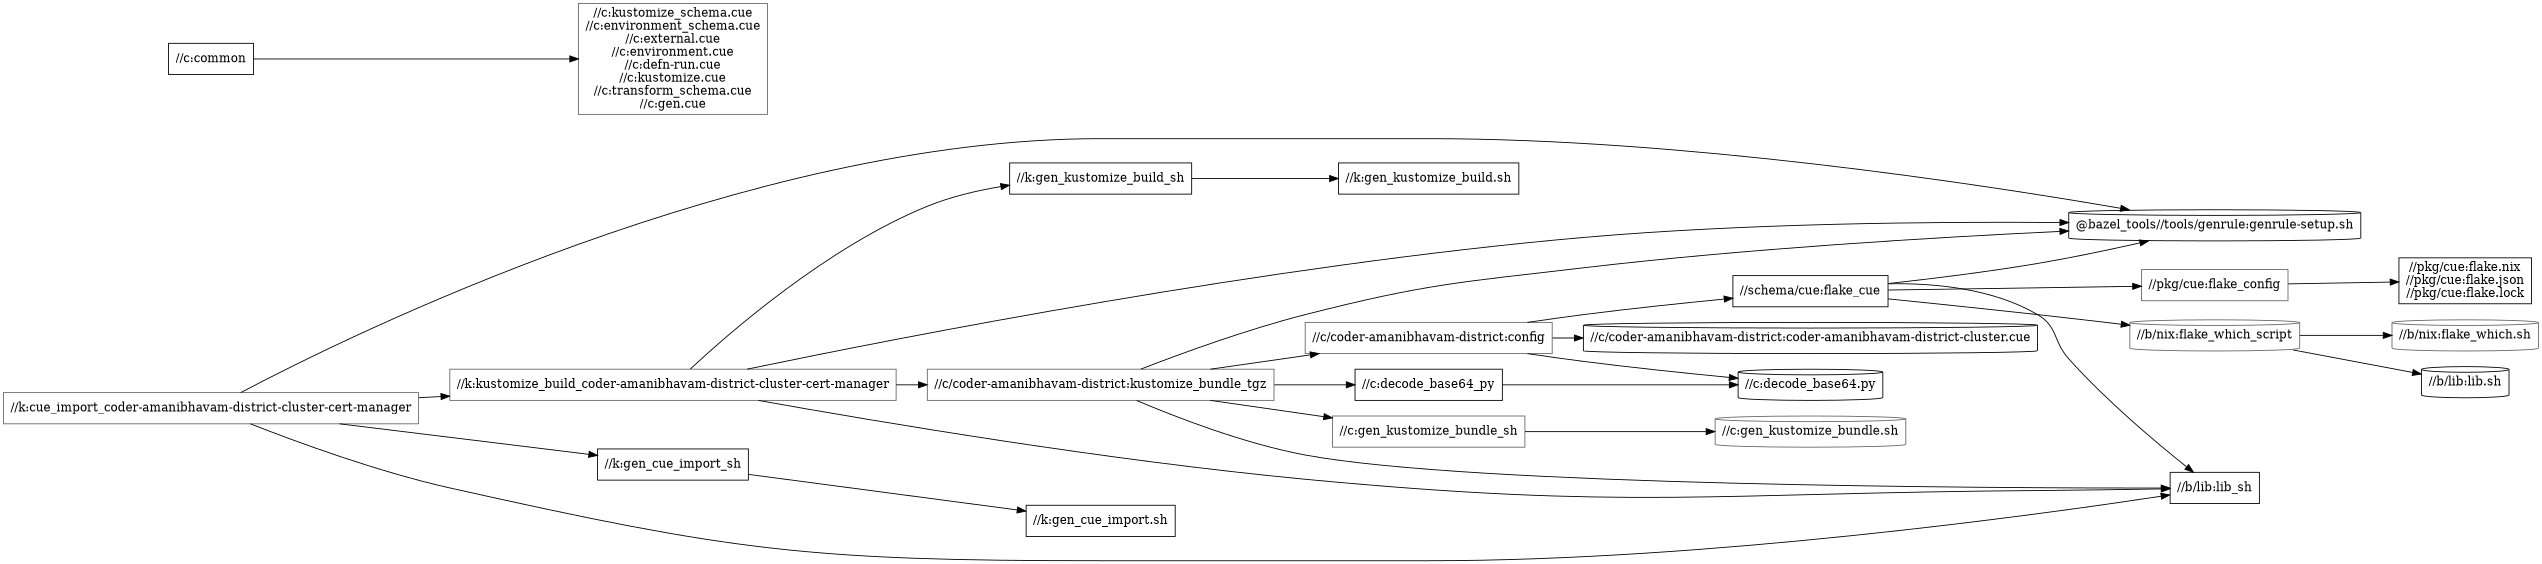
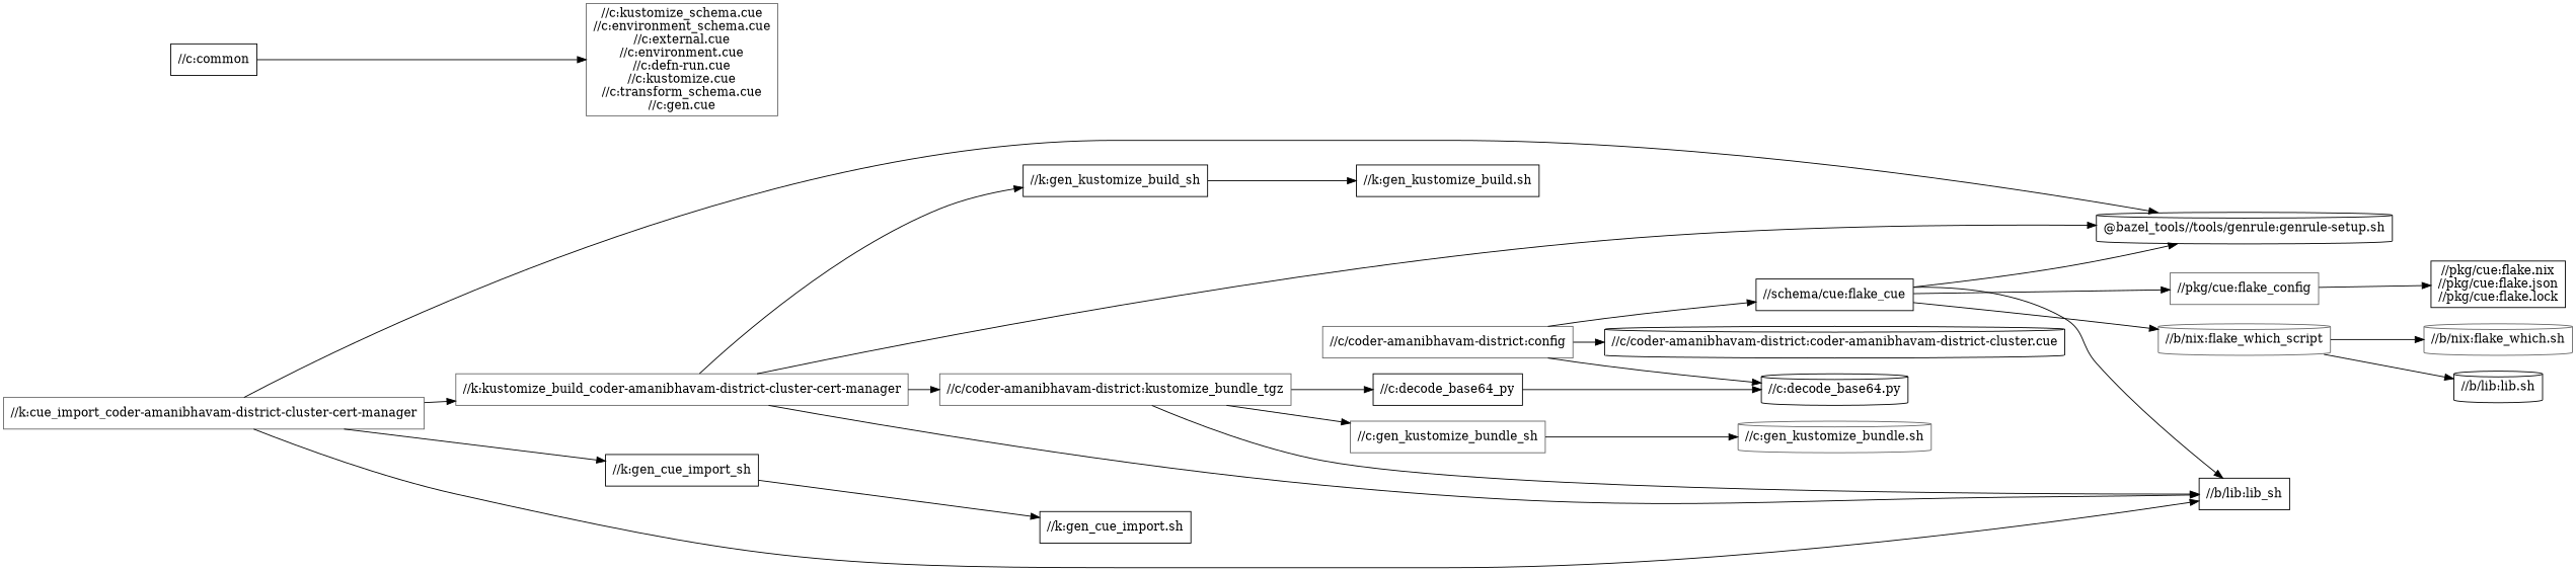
  digraph {
    rankdir=LR
    node [color=black shape=box]
    "//k:cue_import_coder-amanibhavam-district-cluster-cert-manager" [color=gray40]
    "//k:kustomize_build_coder-amanibhavam-district-cluster-cert-manager" [color=gray40]
    "//k:gen_cue_import_sh"
    "//b/lib:lib_sh"
    "@bazel_tools//tools/genrule:genrule-setup.sh" [shape=cylinder]
    "//k:gen_kustomize_build_sh"
    "//c/coder-amanibhavam-district:kustomize_bundle_tgz" [color=gray40]
    "//k:gen_cue_import.sh"
    "//k:gen_kustomize_build.sh"
    "//c/coder-amanibhavam-district:config" [color=gray40]
    "//c:gen_kustomize_bundle_sh" [color=gray40]
    "//c:decode_base64_py"
    "//b/lib:lib.sh" [shape=cylinder]
    n14 [label="//schema/cue:flake_cue"]
    "//c/coder-amanibhavam-district:coder-amanibhavam-district-cluster.cue" [shape=cylinder]
    "//c:decode_base64.py" [shape=cylinder]
    "//c:gen_kustomize_bundle.sh" [color=gray40 shape=cylinder]
    "//pkg/cue:flake_config" [color=gray40]
    "//b/nix:flake_which_script" [color=gray40 shape=cylinder]
    "//c:kustomize_schema.cue\n//c:environment_schema.cue\n//c:external.cue\n//c:environment.cue\n//c:defn-run.cue\n//c:kustomize.cue\n//c:transform_schema.cue\n//c:gen.cue" [color=gray40]
    "//c:common"
    "//pkg/cue:flake.nix\n//pkg/cue:flake.json\n//pkg/cue:flake.lock"
    "//b/nix:flake_which.sh" [color=gray40 shape=cylinder]
    "//k:cue_import_coder-amanibhavam-district-cluster-cert-manager" -> "//k:kustomize_build_coder-amanibhavam-district-cluster-cert-manager"
    "//k:cue_import_coder-amanibhavam-district-cluster-cert-manager" -> "//k:gen_cue_import_sh"
    "//k:cue_import_coder-amanibhavam-district-cluster-cert-manager" -> "//b/lib:lib_sh"
    "//k:cue_import_coder-amanibhavam-district-cluster-cert-manager" -> "@bazel_tools//tools/genrule:genrule-setup.sh"
    "//k:kustomize_build_coder-amanibhavam-district-cluster-cert-manager" -> "//b/lib:lib_sh"
    "//k:kustomize_build_coder-amanibhavam-district-cluster-cert-manager" -> "@bazel_tools//tools/genrule:genrule-setup.sh"
    "//k:kustomize_build_coder-amanibhavam-district-cluster-cert-manager" -> "//k:gen_kustomize_build_sh"
    "//k:kustomize_build_coder-amanibhavam-district-cluster-cert-manager" -> "//c/coder-amanibhavam-district:kustomize_bundle_tgz"
    "//k:gen_cue_import_sh" -> "//k:gen_cue_import.sh"
    "//k:gen_kustomize_build_sh" -> "//k:gen_kustomize_build.sh"
    "//c/coder-amanibhavam-district:kustomize_bundle_tgz" -> "//b/lib:lib_sh"
-   "//c/coder-amanibhavam-district:kustomize_bundle_tgz" -> "@bazel_tools//tools/genrule:genrule-setup.sh"
-   "//c/coder-amanibhavam-district:kustomize_bundle_tgz" -> "//c/coder-amanibhavam-district:config"
    "//c/coder-amanibhavam-district:kustomize_bundle_tgz" -> "//c:gen_kustomize_bundle_sh"
    "//c/coder-amanibhavam-district:kustomize_bundle_tgz" -> "//c:decode_base64_py"
    "//c/coder-amanibhavam-district:config" -> n14
    "//c/coder-amanibhavam-district:config" -> "//c/coder-amanibhavam-district:coder-amanibhavam-district-cluster.cue"
    "//c/coder-amanibhavam-district:config" -> "//c:decode_base64.py"
    "//c:gen_kustomize_bundle_sh" -> "//c:gen_kustomize_bundle.sh"
    "//c:decode_base64_py" -> "//c:decode_base64.py"
    n14 -> "//b/lib:lib_sh"
    n14 -> "@bazel_tools//tools/genrule:genrule-setup.sh"
    n14 -> "//pkg/cue:flake_config"
    n14 -> "//b/nix:flake_which_script"
    "//pkg/cue:flake_config" -> "//pkg/cue:flake.nix\n//pkg/cue:flake.json\n//pkg/cue:flake.lock"
    "//b/nix:flake_which_script" -> "//b/lib:lib.sh"
    "//b/nix:flake_which_script" -> "//b/nix:flake_which.sh"
    "//c:common" -> "//c:kustomize_schema.cue\n//c:environment_schema.cue\n//c:external.cue\n//c:environment.cue\n//c:defn-run.cue\n//c:kustomize.cue\n//c:transform_schema.cue\n//c:gen.cue"
  }
